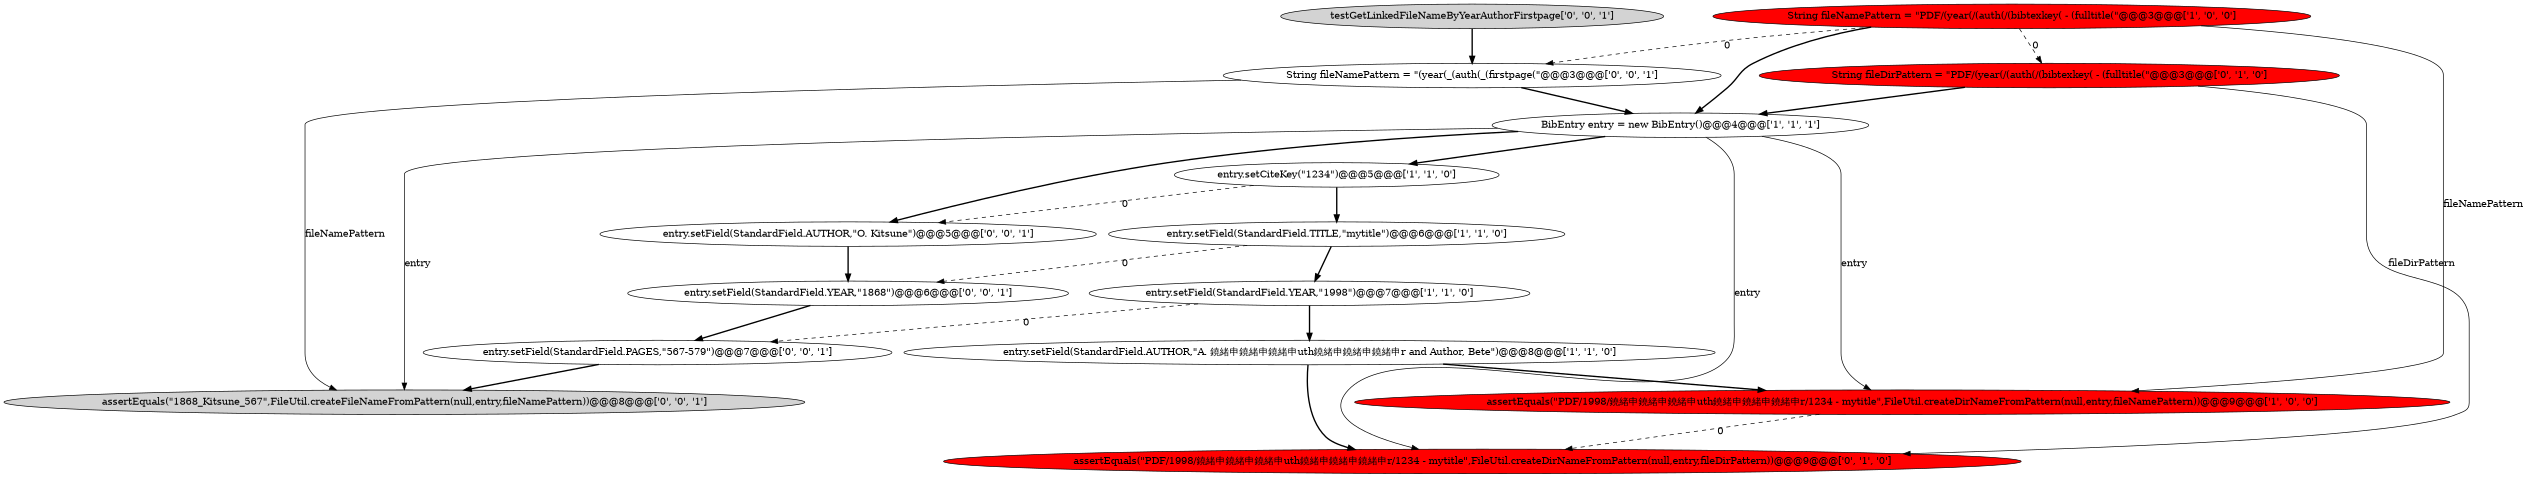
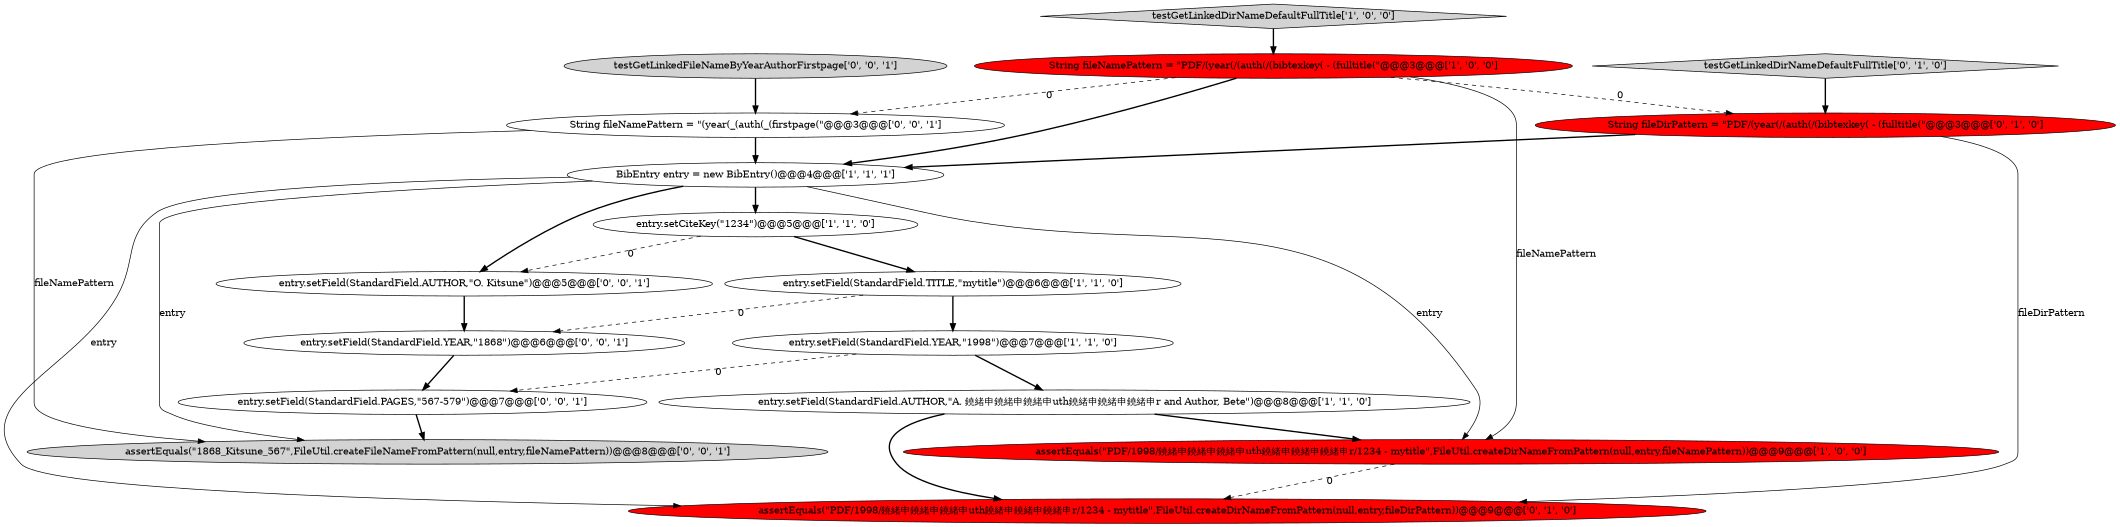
  digraph {
    node [fillcolor=white shape=ellipse style=filled]
    edge [style=bold]
    n1 [fillcolor=red label="String fileDirPattern = \"PDF/(year(/(auth(/(bibtexkey( - (fulltitle(\"@@@3@@@['0', '1', '0']"]
    n2 [label="BibEntry entry = new BibEntry()@@@4@@@['1', '1', '1']"]
    n3 [fillcolor=red label="assertEquals(\"PDF/1998/鐃緒申鐃緒申鐃緒申uth鐃緒申鐃緒申鐃緒申r/1234 - mytitle\",FileUtil.createDirNameFromPattern(null,entry,fileDirPattern))@@@9@@@['0', '1', '0']"]
    n4 [fillcolor=lightgray label="assertEquals(\"1868_Kitsune_567\",FileUtil.createFileNameFromPattern(null,entry,fileNamePattern))@@@8@@@['0', '0', '1']"]
    n5 [label="entry.setCiteKey(\"1234\")@@@5@@@['1', '1', '0']"]
    n6 [label="entry.setField(StandardField.AUTHOR,\"O. Kitsune\")@@@5@@@['0', '0', '1']"]
    n7 [fillcolor=red label="assertEquals(\"PDF/1998/鐃緒申鐃緒申鐃緒申uth鐃緒申鐃緒申鐃緒申r/1234 - mytitle\",FileUtil.createDirNameFromPattern(null,entry,fileNamePattern))@@@9@@@['1', '0', '0']"]
+   n8 [fillcolor=lightgray label="testGetLinkedDirNameDefaultFullTitle['1', '0', '0']" shape=diamond]
    n9 [fillcolor=red label="String fileNamePattern = \"PDF/(year(/(auth(/(bibtexkey( - (fulltitle(\"@@@3@@@['1', '0', '0']"]
    n10 [label="String fileNamePattern = \"(year(_(auth(_(firstpage(\"@@@3@@@['0', '0', '1']"]
    n11 [label="entry.setField(StandardField.YEAR,\"1868\")@@@6@@@['0', '0', '1']"]
    n12 [label="entry.setField(StandardField.PAGES,\"567-579\")@@@7@@@['0', '0', '1']"]
    n13 [fillcolor=lightgray label="testGetLinkedFileNameByYearAuthorFirstpage['0', '0', '1']"]
    n14 [label="entry.setField(StandardField.TITLE,\"mytitle\")@@@6@@@['1', '1', '0']"]
    n15 [label="entry.setField(StandardField.YEAR,\"1998\")@@@7@@@['1', '1', '0']"]
    n16 [label="entry.setField(StandardField.AUTHOR,\"A. 鐃緒申鐃緒申鐃緒申uth鐃緒申鐃緒申鐃緒申r and Author, Bete\")@@@8@@@['1', '1', '0']"]
+   n17 [fillcolor=lightgray label="testGetLinkedDirNameDefaultFullTitle['0', '1', '0']" shape=diamond]
    n1 -> n2
    n1 -> n3 [label=fileDirPattern style=solid]
    n2 -> n3 [label=entry style=solid]
    n2 -> n4 [label=entry style=solid]
    n2 -> n5
    n2 -> n6
    n2 -> n7 [label=entry style=solid]
    n5 -> n6 [label=0 style=dashed]
    n5 -> n14
    n6 -> n11
    n7 -> n3 [label=0 style=dashed]
+   n8 -> n9
    n9 -> n1 [label=0 style=dashed]
    n9 -> n2
    n9 -> n7 [label=fileNamePattern style=solid]
    n9 -> n10 [label=0 style=dashed]
    n10 -> n2
    n10 -> n4 [label=fileNamePattern style=solid]
    n11 -> n12
    n12 -> n4
    n13 -> n10
    n14 -> n11 [label=0 style=dashed]
    n14 -> n15
    n15 -> n12 [label=0 style=dashed]
    n15 -> n16
    n16 -> n3
    n16 -> n7
+   n17 -> n1
  }
